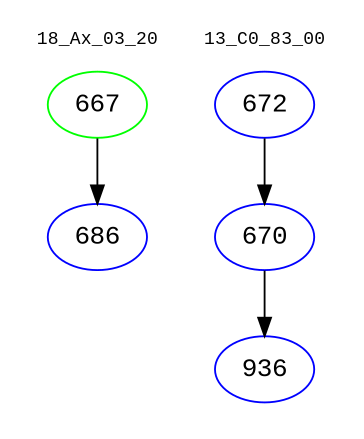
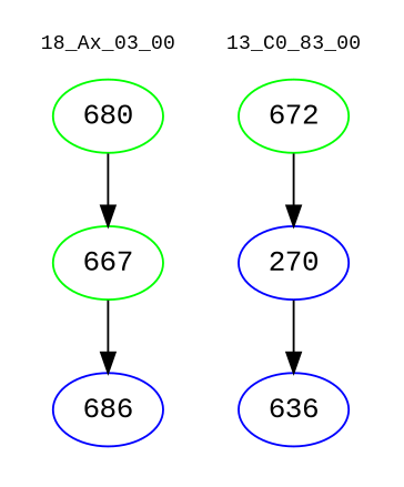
  digraph {
    fontname="Liberation Mono"
    node [color=green fontname="Liberation Mono"]
    edge [color=black fontname="Liberation Mono"]
+   n1 [label=680]
    n2 [label=667]
    n3 [color=blue label=686]
-   n4 [color=blue label=672]
-   n5 [color=blue label=670]
-   n6 [color=blue label=936]
+   n4 [label=672]
+   n5 [color=blue label=270]
+   n6 [color=blue label=636]
    subgraph cluster_1 {
      color=white
      fontsize=10
-     label="18_Ax_03_20"
+     label="18_Ax_03_00"
+     n1
      n2
      n3
    }
    subgraph cluster_2 {
      color=white
      fontsize=10
      label="13_C0_83_00"
      n4
      n5
      n6
    }
+   n1 -> n2
    n2 -> n3
    n4 -> n5
    n5 -> n6
  }
